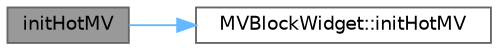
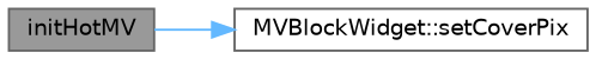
  digraph {
    rankdir=LR
    node [fontname=Helvetica fontsize=10 shape=box style=filled]
    n1 [color=gray40 fillcolor=grey60 fontcolor=black height=0.2 label=initHotMV width=0.4]
-   n2 [color=grey40 fillcolor=white height=0.2 label="MVBlockWidget::initHotMV" width=0.4]
+   n2 [color=grey40 fillcolor=white height=0.2 label="MVBlockWidget::setCoverPix" width=0.4]
    n1 -> n2 [color=steelblue1 fontname=Helvetica fontsize=10 labelfontname=Helvetica labelfontsize=10 style=solid]
  }
